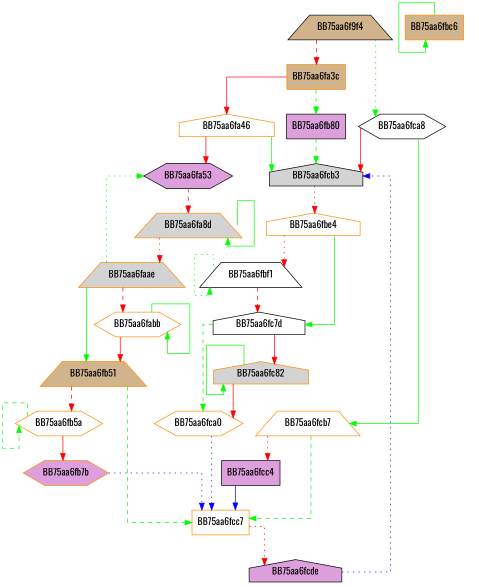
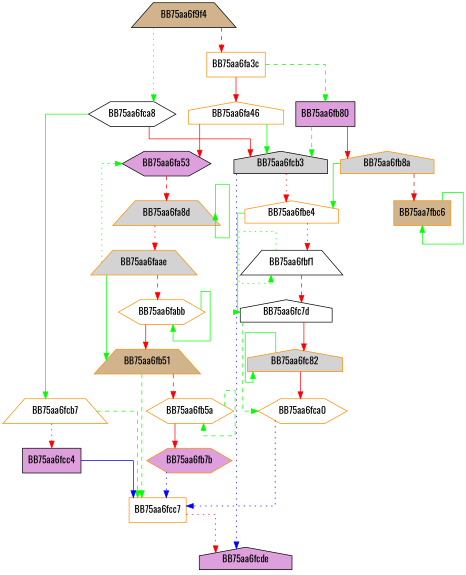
  digraph {
    fontname=Oswald
    splines=ortho
    node [color=darkorange fillcolor=white fontname=Oswald shape=house style=filled]
    edge [color=red fontname=Oswald style=solid]
    BB75aa6f9f4 [color=black fillcolor=tan shape=trapezium]
    BB75aa6fca8 [color=black shape=hexagon]
-   BB75aa6fa3c [fillcolor=tan shape=box]
+   BB75aa6fa3c [shape=box]
    BB75aa6fcb3 [color=black fillcolor=lightgrey]
    BB75aa6fcb7 [shape=trapezium]
    BB75aa6fb80 [color=black fillcolor=plum shape=box]
    BB75aa6fa46
    BB75aa6fcde [color=black fillcolor=plum]
    BB75aa6fbe4
    BB75aa6fcc7 [shape=box]
    BB75aa6fcc4 [color=black fillcolor=plum shape=box]
+   BB75aa6fb8a [fillcolor=lightgrey]
    BB75aa6fa53 [color=black fillcolor=plum shape=hexagon]
-   BB75aa6fbc6 [fillcolor=tan shape=box]
+   BB75aa6fbc6 [fillcolor=tan shape=box label=BB75aa7fbc6]
    BB75aa6fa8d [fillcolor=lightgrey shape=trapezium]
    BB75aa6faae [fillcolor=lightgrey shape=trapezium]
    BB75aa6fb51 [fillcolor=tan shape=trapezium]
    BB75aa6fabb [shape=hexagon]
    BB75aa6fb5a [shape=hexagon]
    BB75aa6fb7b [fillcolor=plum shape=hexagon]
    BB75aa6fc7d [color=black]
    BB75aa6fbf1 [color=black shape=trapezium]
    BB75aa6fca0 [shape=hexagon]
    BB75aa6fc82 [fillcolor=lightgrey]
    BB75aa6f9f4 -> BB75aa6fca8 [color=green style=dotted]
    BB75aa6f9f4 -> BB75aa6fa3c [style=dashed]
    BB75aa6fca8 -> BB75aa6fcb3
    BB75aa6fca8 -> BB75aa6fcb7 [color=green]
    BB75aa6fa3c -> BB75aa6fb80 [color=green style=dashed]
    BB75aa6fa3c -> BB75aa6fa46
-   BB75aa6fcde -> BB75aa6fcb3 [color=blue style=dotted]
+   BB75aa6fcb3 -> BB75aa6fcde [color=blue style=dotted]
    BB75aa6fcb3 -> BB75aa6fbe4 [style=dotted]
    BB75aa6fcb7 -> BB75aa6fcc7 [color=green style=dashed]
    BB75aa6fcb7 -> BB75aa6fcc4 [style=dotted]
    BB75aa6fb80 -> BB75aa6fcb3 [color=green style=dashed]
+   BB75aa6fb80 -> BB75aa6fb8a
    BB75aa6fa46 -> BB75aa6fcb3 [color=green]
    BB75aa6fa46 -> BB75aa6fa53
    BB75aa6fbe4 -> BB75aa6fc7d [color=green]
    BB75aa6fbe4 -> BB75aa6fbf1 [style=dotted]
    BB75aa6fcc7 -> BB75aa6fcde [style=dotted]
    BB75aa6fcc4 -> BB75aa6fcc7 [color=blue]
+   BB75aa6fb8a -> BB75aa6fbe4 [color=green]
+   BB75aa6fb8a -> BB75aa6fbc6 [style=dashed]
    BB75aa6fa53 -> BB75aa6fa8d [style=dashed]
    BB75aa6fbc6 -> BB75aa6fbc6 [color=green]
    BB75aa6fa8d -> BB75aa6fa8d [color=green]
    BB75aa6fa8d -> BB75aa6faae [style=dotted]
    BB75aa6faae -> BB75aa6fa53 [color=green style=dotted]
    BB75aa6faae -> BB75aa6fb51 [color=green]
    BB75aa6faae -> BB75aa6fabb [style=dashed]
    BB75aa6fb51 -> BB75aa6fcc7 [color=green style=dashed]
    BB75aa6fb51 -> BB75aa6fb5a [style=dashed]
    BB75aa6fabb -> BB75aa6fb51
    BB75aa6fabb -> BB75aa6fabb [color=green]
    BB75aa6fb5a -> BB75aa6fb5a [color=green style=dashed]
    BB75aa6fb5a -> BB75aa6fb7b
    BB75aa6fb7b -> BB75aa6fcc7 [color=blue style=dotted]
    BB75aa6fc7d -> BB75aa6fca0 [color=green style=dashed]
    BB75aa6fc7d -> BB75aa6fc82
    BB75aa6fbf1 -> BB75aa6fc7d [style=dashed]
    BB75aa6fbf1 -> BB75aa6fbf1 [color=green style=dotted]
    BB75aa6fca0 -> BB75aa6fcc7 [color=blue style=dotted]
    BB75aa6fc82 -> BB75aa6fca0
    BB75aa6fc82 -> BB75aa6fc82 [color=green]
  }
